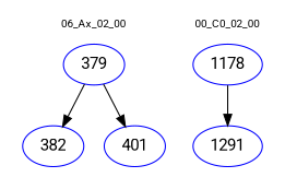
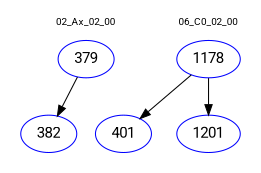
  digraph {
    fontname=Roboto
    node [color=blue fontname=Roboto]
    edge [color=black fontname=Roboto]
    n1 [label=379]
    n2 [label=401]
    n3 [label=382]
    n4 [label=1178]
-   n5 [label=1291]
+   n5 [label=1201]
    subgraph cluster_1 {
      color=white
      fontsize=10
-     label="06_Ax_02_00"
+     label="02_Ax_02_00"
      n1
      n2
      n3
    }
    subgraph cluster_2 {
      color=white
      fontsize=10
-     label="00_C0_02_00"
+     label="06_C0_02_00"
      n4
      n5
    }
-   n1 -> n2
+   n4 -> n2
    n1 -> n3
    n4 -> n5
  }
